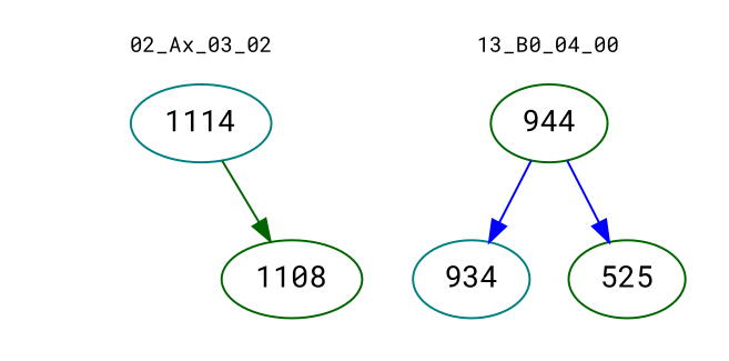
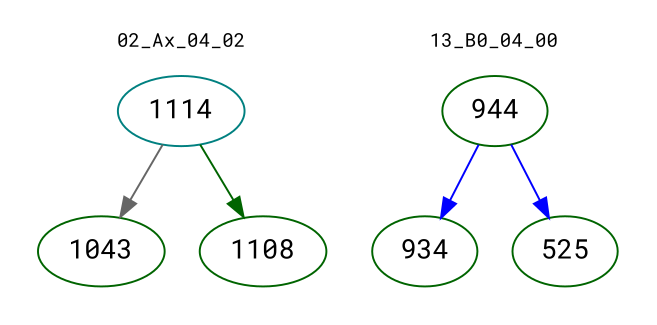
  digraph {
    fontname="Roboto Mono"
    node [color=darkgreen fontname="Roboto Mono"]
    edge [color=blue fontname="Roboto Mono"]
    n1 [color=teal label=1114]
+   n2 [label=1043]
    n3 [label=1108]
    n4 [label=944]
-   n5 [color=teal label=934]
+   n5 [label=934]
    n6 [label=525]
    subgraph cluster_1 {
      color=white
      fontsize=10
-     label="02_Ax_03_02"
+     label="02_Ax_04_02"
      n1
+     n2
      n3
    }
    subgraph cluster_2 {
      color=white
      fontsize=10
      label="13_B0_04_00"
      n4
      n5
      n6
    }
+   n1 -> n2 [color=gray40]
    n1 -> n3 [color=darkgreen]
    n4 -> n5
    n4 -> n6
  }
